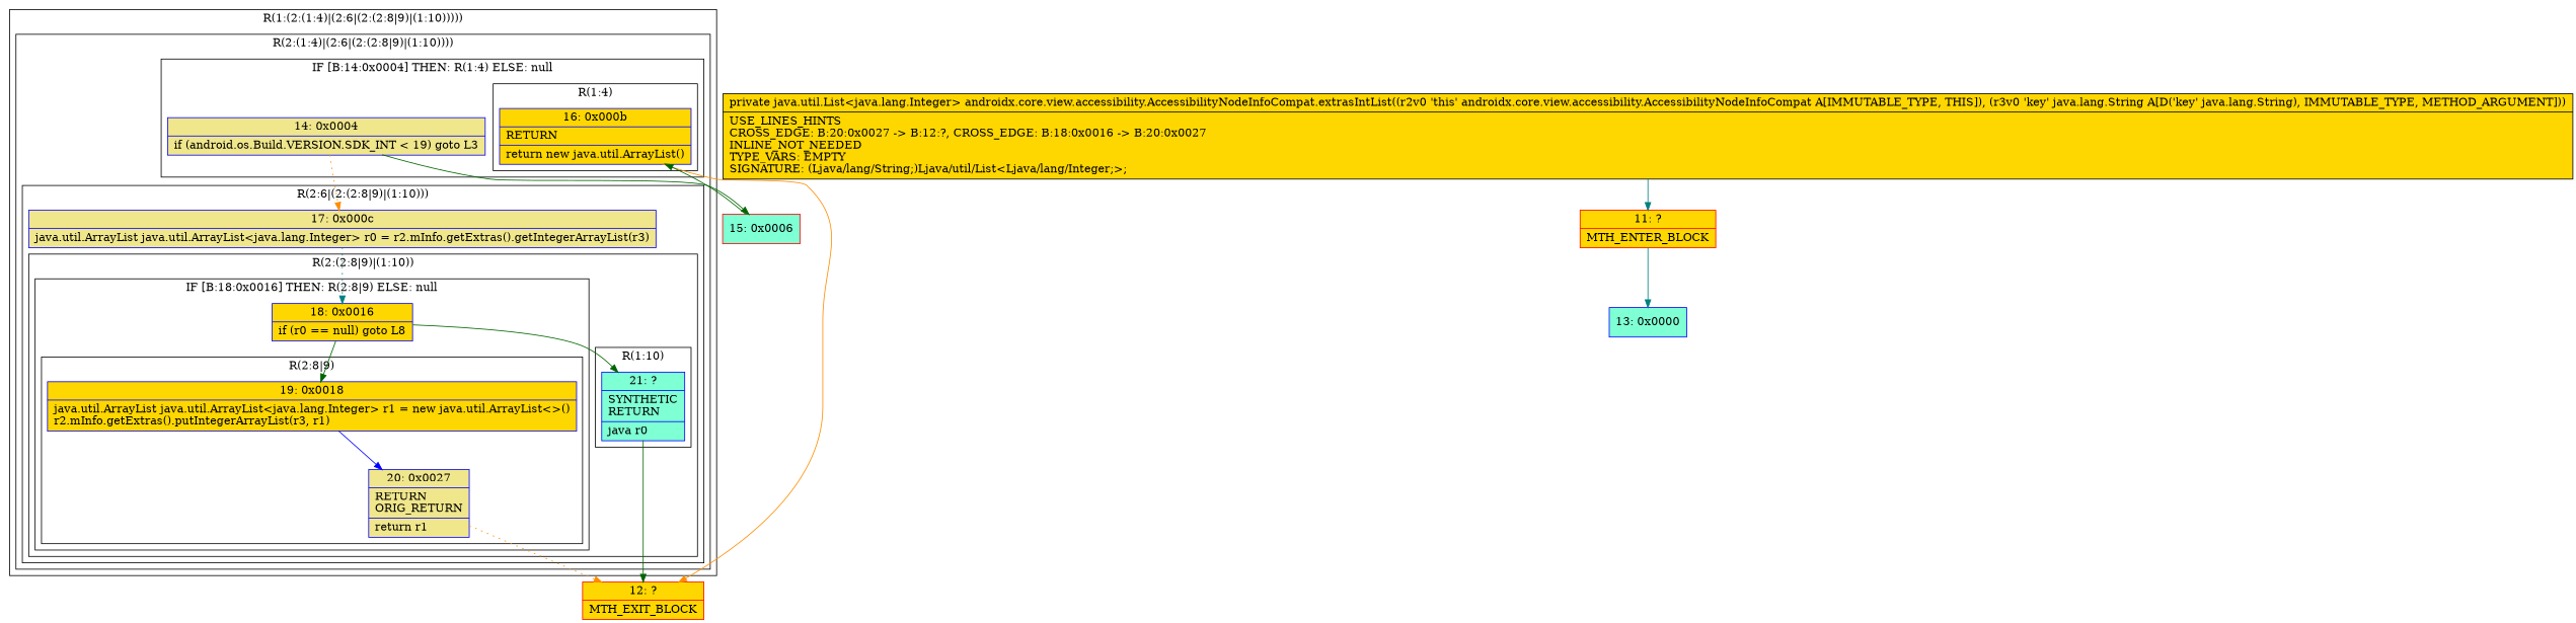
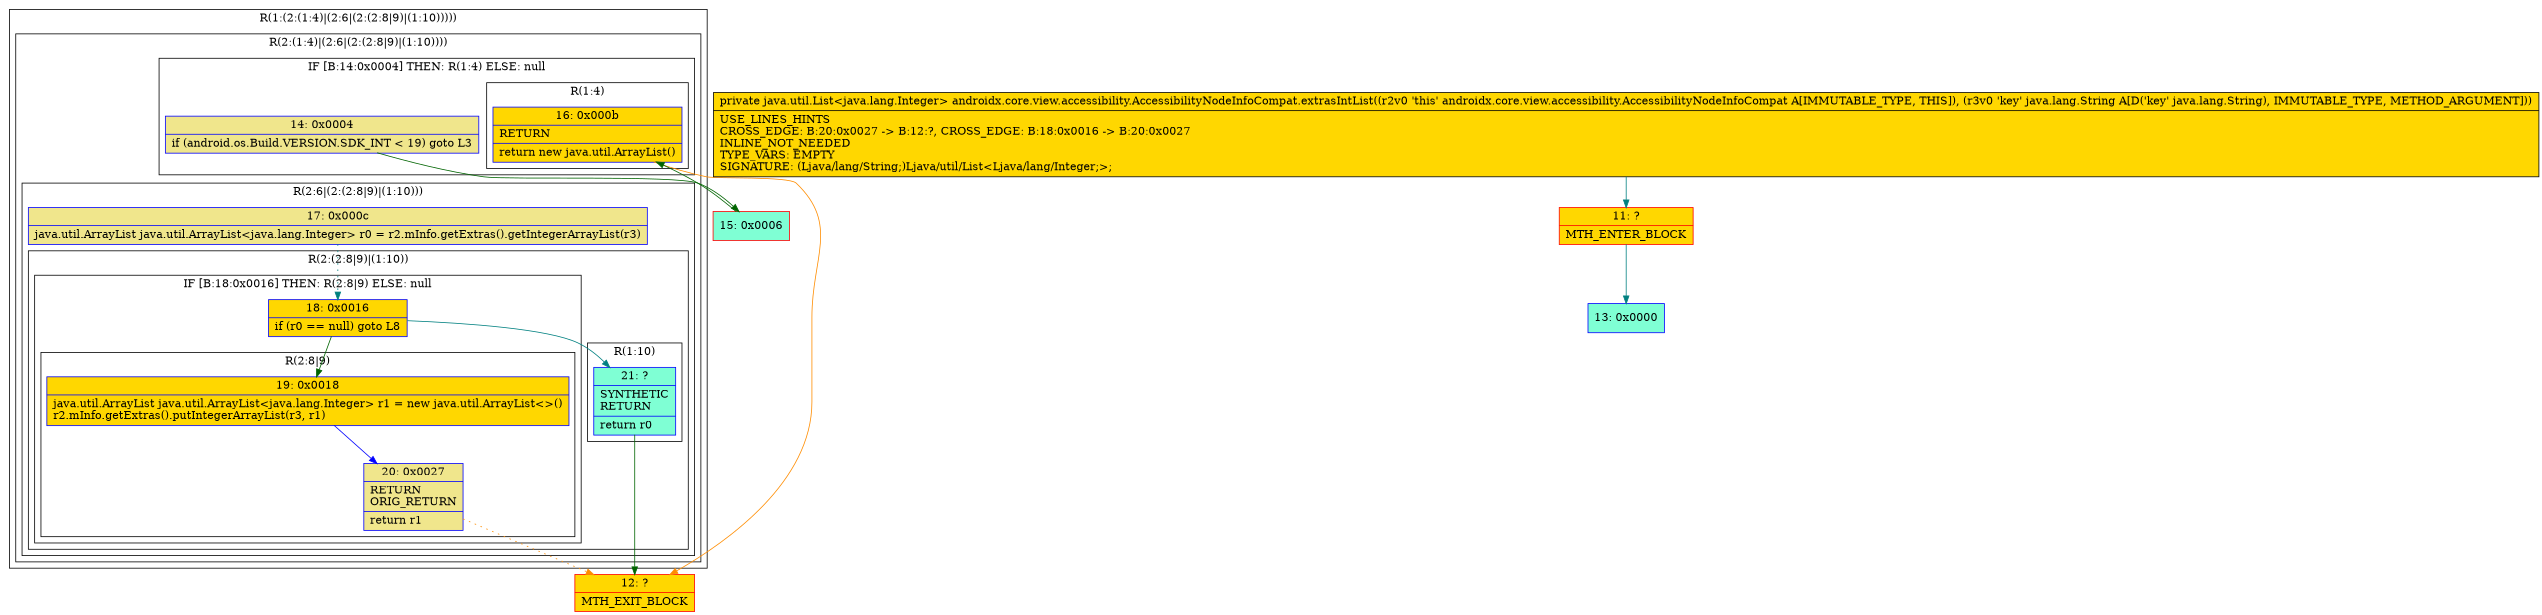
  digraph {
    node [color=blue fillcolor=gold shape=record style=filled]
    edge [color=darkgreen style=solid]
    n1 [label="{16\:\ 0x000b|RETURN\l|return new java.util.ArrayList()\l}"]
    n2 [fillcolor=khaki label="{14\:\ 0x0004|if (android.os.Build.VERSION.SDK_INT \< 19) goto L3\l}"]
    n3 [label="{19\:\ 0x0018|java.util.ArrayList java.util.ArrayList\<java.lang.Integer\> r1 = new java.util.ArrayList\<\>()\lr2.mInfo.getExtras().putIntegerArrayList(r3, r1)\l}"]
    n4 [fillcolor=khaki label="{20\:\ 0x0027|RETURN\lORIG_RETURN\l|return r1\l}"]
    n5 [label="{18\:\ 0x0016|if (r0 == null) goto L8\l}"]
-   n6 [fillcolor=aquamarine label="{21\:\ ?|SYNTHETIC\lRETURN\l|java r0\l}"]
+   n6 [fillcolor=aquamarine label="{21\:\ ?|SYNTHETIC\lRETURN\l|return r0\l}"]
    n7 [fillcolor=khaki label="{17\:\ 0x000c|java.util.ArrayList java.util.ArrayList\<java.lang.Integer\> r0 = r2.mInfo.getExtras().getIntegerArrayList(r3)\l}"]
    n8 [color=red label="{12\:\ ?|MTH_EXIT_BLOCK\l}"]
    n9 [color=red fillcolor=aquamarine label="{15\:\ 0x0006}"]
    n10 [color=red label="{11\:\ ?|MTH_ENTER_BLOCK\l}"]
    n11 [fillcolor=aquamarine label="{13\:\ 0x0000}"]
    n12 [label="{private java.util.List\<java.lang.Integer\> androidx.core.view.accessibility.AccessibilityNodeInfoCompat.extrasIntList((r2v0 'this' androidx.core.view.accessibility.AccessibilityNodeInfoCompat A[IMMUTABLE_TYPE, THIS]), (r3v0 'key' java.lang.String A[D('key' java.lang.String), IMMUTABLE_TYPE, METHOD_ARGUMENT]))  | USE_LINES_HINTS\lCROSS_EDGE: B:20:0x0027 \-\> B:12:?, CROSS_EDGE: B:18:0x0016 \-\> B:20:0x0027\lINLINE_NOT_NEEDED\lTYPE_VARS: EMPTY\lSIGNATURE: (Ljava\/lang\/String;)Ljava\/util\/List\<Ljava\/lang\/Integer;\>;\l}" color=""]
    subgraph cluster_1 {
      label="R(1:(2:(1:4)|(2:6|(2:(2:8|9)|(1:10)))))"
      subgraph cluster_2 {
        label="R(2:(1:4)|(2:6|(2:(2:8|9)|(1:10))))"
        subgraph cluster_3 {
          label="IF [B:14:0x0004] THEN: R(1:4) ELSE: null"
          n2
          subgraph cluster_4 {
            label="R(1:4)"
            n1
          }
        }
        subgraph cluster_5 {
          label="R(2:6|(2:(2:8|9)|(1:10)))"
          n7
          subgraph cluster_6 {
            label="R(2:(2:8|9)|(1:10))"
            subgraph cluster_7 {
              label="IF [B:18:0x0016] THEN: R(2:8|9) ELSE: null"
              n5
              subgraph cluster_8 {
                label="R(2:8|9)"
                n3
                n4
              }
            }
            subgraph cluster_9 {
              label="R(1:10)"
              n6
            }
          }
        }
      }
    }
    n1 -> n8 [color=darkorange]
-   n2 -> n7 [color=darkorange style=dotted]
    n2 -> n9
    n3 -> n4 [color=blue]
    n4 -> n8 [color=darkorange style=dotted]
    n5 -> n3
-   n5 -> n6
+   n5 -> n6 [color=teal]
    n6 -> n8
    n7 -> n5 [color=teal style=dotted]
    n9 -> n1
    n10 -> n11 [color=teal]
    n12 -> n10 [color=teal]
  }
